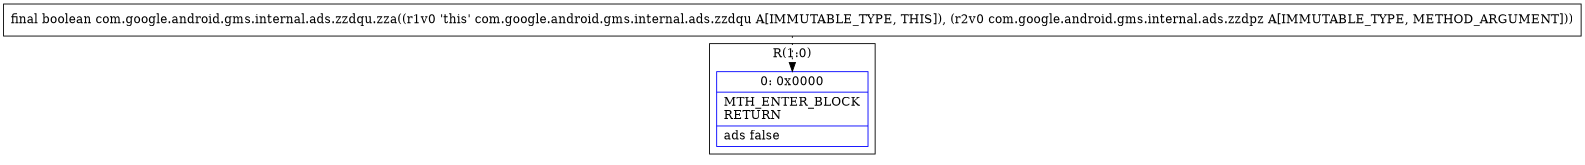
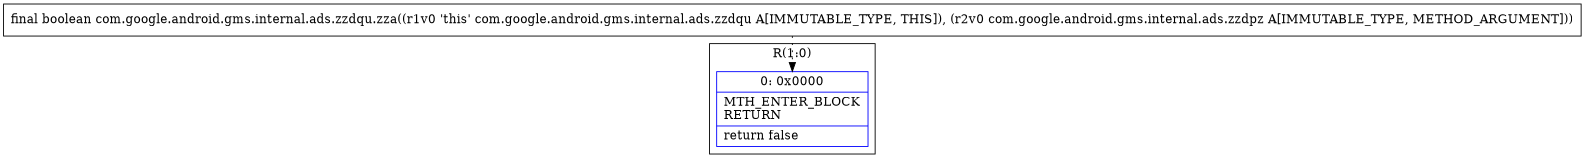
  digraph {
    node [shape=record]
-   n1 [color=blue label="{0\:\ 0x0000|MTH_ENTER_BLOCK\lRETURN\l|ads false\l}"]
+   n1 [color=blue label="{0\:\ 0x0000|MTH_ENTER_BLOCK\lRETURN\l|return false\l}"]
    n2 [label="{final boolean com.google.android.gms.internal.ads.zzdqu.zza((r1v0 'this' com.google.android.gms.internal.ads.zzdqu A[IMMUTABLE_TYPE, THIS]), (r2v0 com.google.android.gms.internal.ads.zzdpz A[IMMUTABLE_TYPE, METHOD_ARGUMENT])) }"]
    subgraph cluster_1 {
      label="R(1:0)"
      n1
    }
    n2 -> n1 [style=dotted]
  }
